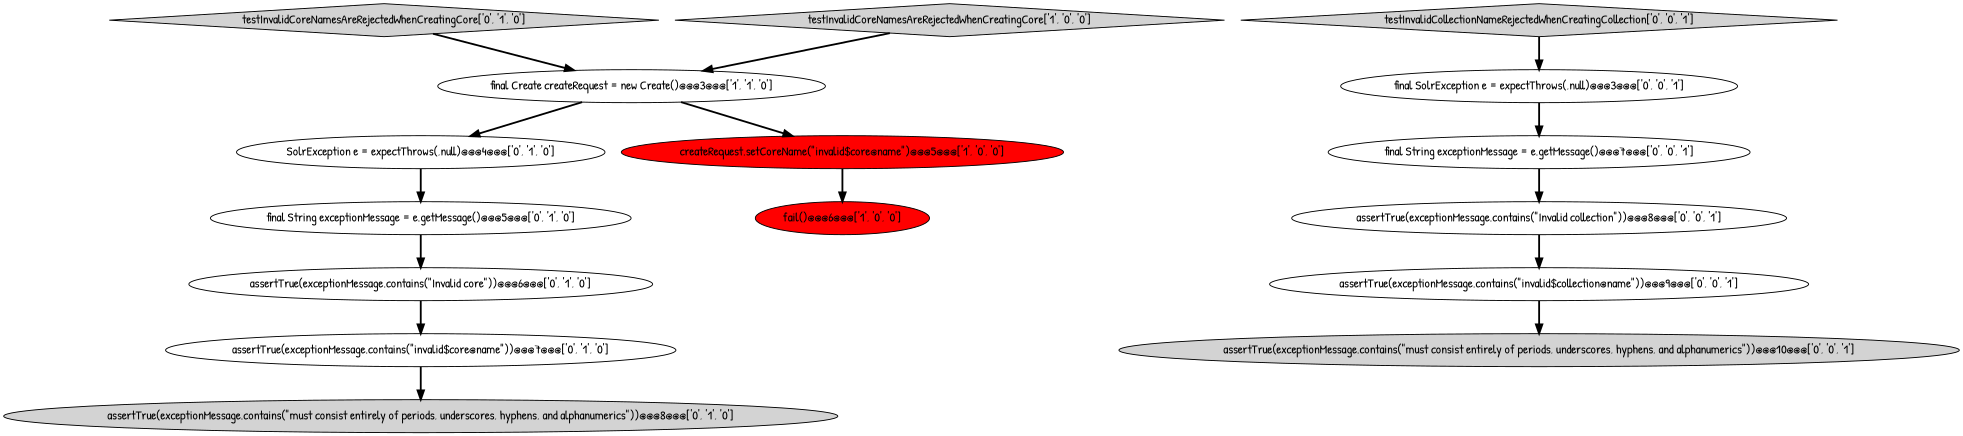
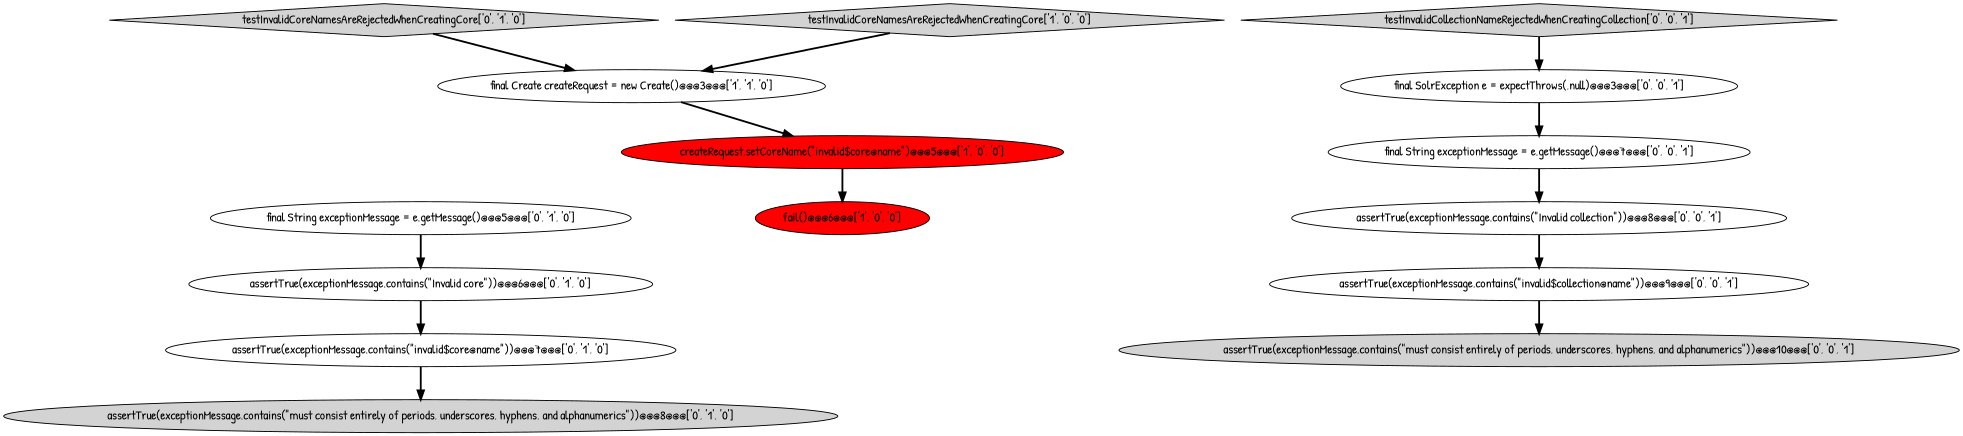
  digraph {
    fontname="Patrick Hand"
    node [fillcolor=white shape=ellipse style=filled fontname="Patrick Hand"]
    edge [style=bold fontname="Patrick Hand"]
    n1 [label="final String exceptionMessage = e.getMessage()@@@5@@@['0', '1', '0']"]
    n2 [label="assertTrue(exceptionMessage.contains(\"Invalid core\"))@@@6@@@['0', '1', '0']"]
    n3 [fillcolor=lightgray label="testInvalidCoreNamesAreRejectedWhenCreatingCore['0', '1', '0']" shape=diamond]
    n4 [label="final Create createRequest = new Create()@@@3@@@['1', '1', '0']"]
-   n5 [label="SolrException e = expectThrows(,null)@@@4@@@['0', '1', '0']"]
    n6 [fillcolor=lightgray label="assertTrue(exceptionMessage.contains(\"must consist entirely of periods, underscores, hyphens, and alphanumerics\"))@@@8@@@['0', '1', '0']"]
    n7 [fillcolor=red label="fail()@@@6@@@['1', '0', '0']"]
    n8 [label="assertTrue(exceptionMessage.contains(\"Invalid collection\"))@@@8@@@['0', '0', '1']"]
    n9 [label="assertTrue(exceptionMessage.contains(\"invalid$collection@name\"))@@@9@@@['0', '0', '1']"]
    n10 [fillcolor=red label="createRequest.setCoreName(\"invalid$core@name\")@@@5@@@['1', '0', '0']"]
    n11 [fillcolor=lightgray label="testInvalidCoreNamesAreRejectedWhenCreatingCore['1', '0', '0']" shape=diamond]
    n12 [label="assertTrue(exceptionMessage.contains(\"invalid$core@name\"))@@@7@@@['0', '1', '0']"]
    n13 [label="final String exceptionMessage = e.getMessage()@@@7@@@['0', '0', '1']"]
    n14 [label="final SolrException e = expectThrows(,null)@@@3@@@['0', '0', '1']"]
    n15 [fillcolor=lightgray label="assertTrue(exceptionMessage.contains(\"must consist entirely of periods, underscores, hyphens, and alphanumerics\"))@@@10@@@['0', '0', '1']"]
    n16 [fillcolor=lightgray label="testInvalidCollectionNameRejectedWhenCreatingCollection['0', '0', '1']" shape=diamond]
    n1 -> n2
    n2 -> n12
    n3 -> n4
-   n4 -> n5
    n4 -> n10
-   n5 -> n1
    n8 -> n9
    n9 -> n15
    n10 -> n7
    n11 -> n4
    n12 -> n6
    n13 -> n8
    n14 -> n13
    n16 -> n14
  }
